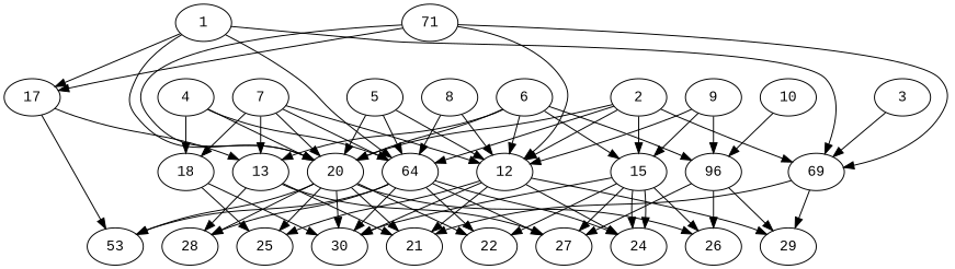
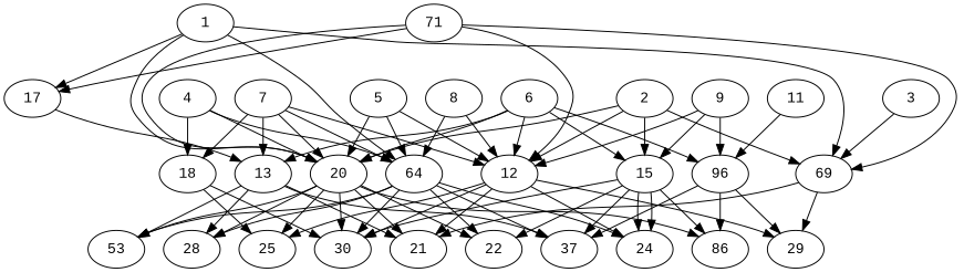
  digraph {
    fontname="Liberation Mono"
    node [alpha=0.06 fontname="Liberation Mono"]
    edge [fontname="Liberation Mono"]
    1 [alpha=0.10 expect_size=51159040]
    n2 [alpha=0.17 expect_size=10301440 label=64]
    17 [alpha=0.01 expect_size=32905216]
    n4 [alpha=0.14 expect_size=14444544 label=69]
    20 [expect_size=20382720]
    24 [expect_size=22174720]
    28 [alpha=0.03 expect_size=23301120]
    30 [expect_size=45696000]
    n9 [alpha=0.17 expect_size=42099712 label=53]
-   27 [alpha=0.01 expect_size=20663296]
+   27 [alpha=0.01 expect_size=20663296 label=37]
    22 [alpha=0.19 expect_size=13641728]
    13 [alpha=0.12 expect_size=40349696]
    21 [alpha=0.19 expect_size=46305280]
    29 [alpha=0.15 expect_size=13109248]
    25 [alpha=0.04 expect_size=15984640]
-   26 [alpha=0.02 expect_size=41663488]
+   26 [alpha=0.02 expect_size=41663488 label=86]
    2 [alpha=0.08 expect_size=25176064]
    12 [alpha=0.12 expect_size=22644736]
    15 [alpha=0.11 expect_size=19110912]
    3 [alpha=0.07 expect_size=46778368]
    4 [alpha=0.04 expect_size=29950976]
    18 [alpha=0.16 expect_size=20363264]
    5 [alpha=0.07 expect_size=27270144]
    6 [alpha=0.19 expect_size=5350400]
    n25 [alpha=0.11 expect_size=35244032 label=96]
    7 [alpha=0.15 expect_size=7860224]
    8 [alpha=0.17 expect_size=11682816]
    9 [alpha=0.03 expect_size=29050880]
-   10 [alpha=0.11 expect_size=50736128]
+   10 [alpha=0.11 expect_size=50736128 label=11]
    n30 [expect_size=45140992 label=71]
    1 -> n2
    1 -> 17
    1 -> n4
    1 -> 20
    n2 -> 24
    n2 -> 28
    n2 -> 30
    n2 -> n9
    n2 -> 27
    n2 -> 22
    17 -> 13
    n4 -> 21
    n4 -> 29
    20 -> 28
    20 -> 30
    20 -> n9
    20 -> 22
    20 -> 21
    20 -> 25
    20 -> 26
    13 -> 28
-   17 -> n9
+   13 -> n9
    13 -> 27
    13 -> 21
-   2 -> n2
    2 -> n4
    2 -> 20
    2 -> 12
    2 -> 15
    12 -> 24
    12 -> 30
    12 -> 21
    12 -> 29
    12 -> 25
    15 -> 24
    15 -> 24
    15 -> 30
    15 -> 27
    15 -> 22
    15 -> 26
    3 -> n4
    4 -> n2
    4 -> 20
    4 -> 18
    18 -> 30
    18 -> 25
    5 -> n2
    5 -> 20
    5 -> 12
    6 -> 20
    6 -> 13
    6 -> 12
    6 -> 15
    6 -> n25
    n25 -> 27
    n25 -> 29
    n25 -> 26
    7 -> n2
    7 -> 20
    7 -> 13
    7 -> 12
    7 -> 18
    8 -> n2
    8 -> 12
    9 -> 12
    9 -> 15
    9 -> n25
    10 -> n25
    n30 -> 17
    n30 -> n4
    n30 -> 20
    n30 -> 12
  }
